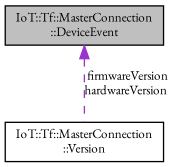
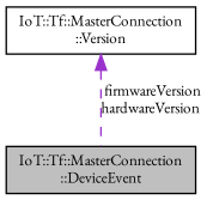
  digraph {
    fontname="EB Garamond"
    node [color=black fontname="EB Garamond" fontsize=10 shape=record style=filled]
    n1 [fillcolor=grey75 fontcolor=black height=0.2 label="IoT::Tf::MasterConnection\l::DeviceEvent" width=0.4]
    n2 [fillcolor=white height=0.2 label="IoT::Tf::MasterConnection\l::Version" width=0.4]
-   n1 -> n2 [color=darkorchid3 dir=back fontname="EB Garamond" fontsize=10 label=" firmwareVersion\nhardwareVersion" labelfontname=Helvetica labelfontsize=10 style=dashed]
+   n2 -> n1 [color=darkorchid3 dir=back fontname="EB Garamond" fontsize=10 label=" firmwareVersion\nhardwareVersion" labelfontname=Helvetica labelfontsize=10 style=dashed]
  }
